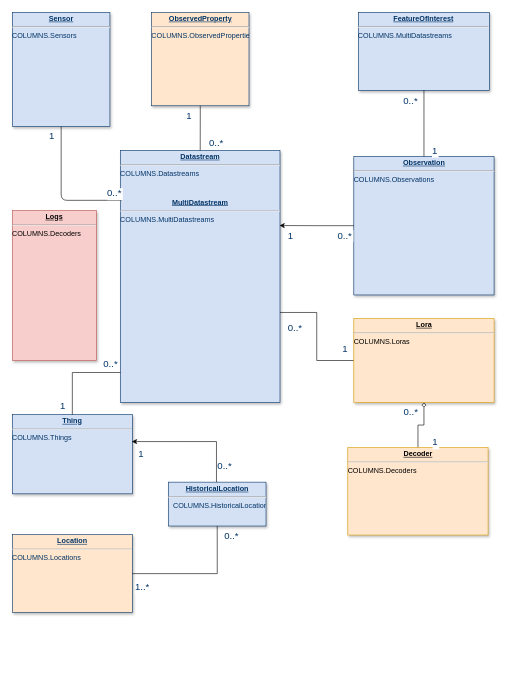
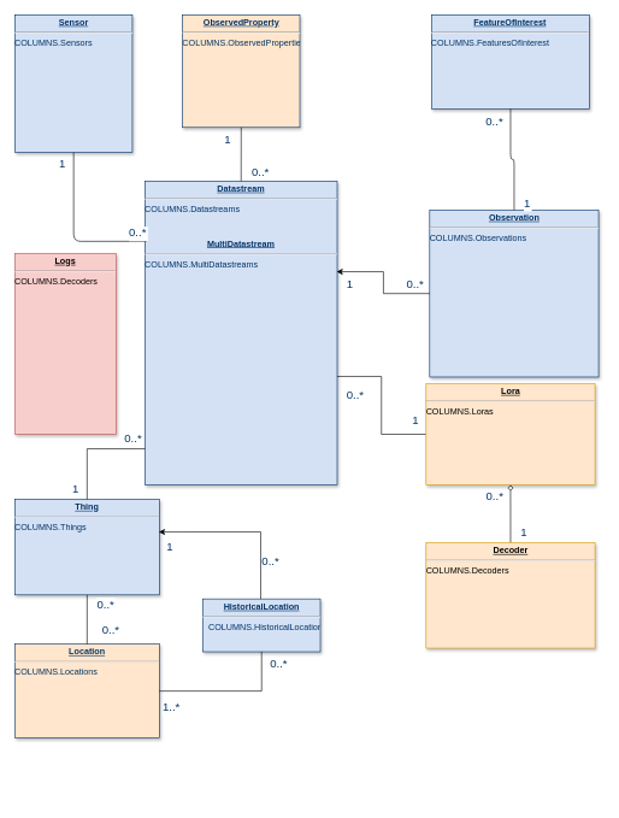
  <mxCell id="0" />
  <mxCell id="1" parent="0" />
  <mxCell id="2" value="" style="group" parent="1" vertex="1" connectable="0"><mxGeometry y="20" width="813.61" height="1089" as="geometry" x="20" /></mxCell>
  <mxCell id="3" value="&lt;p style=&quot;margin: 0px ; margin-top: 4px ; text-align: center ; text-decoration: underline&quot;&gt;&lt;strong&gt;Thing&lt;/strong&gt;&lt;/p&gt;&lt;hr&gt;COLUMNS.Things" style="verticalAlign=top;align=left;overflow=fill;fontSize=12;fontFamily=Helvetica;html=1;strokeColor=#003366;shadow=1;fillColor=#D4E1F5;fontColor=#003366" parent="2" vertex="1"><mxGeometry y="670.004" width="199.84" height="132.063" as="geometry" /></mxCell>
- <mxCell id="4" value="&lt;p style=&quot;margin: 0px; margin-top: 4px; text-align: center; text-decoration: underline;&quot;&gt;&lt;strong&gt;Observation&lt;/strong&gt;&lt;/p&gt;&lt;hr&gt;COLUMNS.Observations" style="verticalAlign=top;align=left;overflow=fill;fontSize=12;fontFamily=Helvetica;html=1;strokeColor=#003366;shadow=1;fillColor=#D4E1F5;fontColor=#003366" parent="2" vertex="1"><mxGeometry x="568.775" y="240.004" width="233.605" height="230.806" as="geometry" /></mxCell>
+ <mxCell id="4" value="&lt;p style=&quot;margin: 0px; margin-top: 4px; text-align: center; text-decoration: underline;&quot;&gt;&lt;strong&gt;Observation&lt;/strong&gt;&lt;/p&gt;&lt;hr&gt;COLUMNS.Observations" style="verticalAlign=top;align=left;overflow=fill;fontSize=12;fontFamily=Helvetica;html=1;strokeColor=#003366;shadow=1;fillColor=#D4E1F5;fontColor=#003366" parent="2" vertex="1"><mxGeometry x="573.775" y="270.004" width="233.605" height="230.806" as="geometry" /></mxCell>
  <mxCell id="5" value="&lt;p style=&quot;margin: 0px; margin-top: 4px; text-align: center; text-decoration: underline;&quot;&gt;&lt;strong&gt;ObservedProperty&lt;/strong&gt;&lt;/p&gt;&lt;hr&gt;COLUMNS.ObservedProperties" style="verticalAlign=top;align=left;overflow=fill;fontSize=12;fontFamily=Helvetica;html=1;strokeColor=#003366;shadow=1;fillColor=#ffe6cc;fontColor=#003366;" parent="2" vertex="1"><mxGeometry x="231.65" width="162.51" height="155.714" as="geometry" /></mxCell>
  <mxCell id="6" value="&lt;p style=&quot;margin: 0px; margin-top: 4px; text-align: center; text-decoration: underline;&quot;&gt;&lt;strong&gt;Sensor&lt;/strong&gt;&lt;/p&gt;&lt;hr&gt;COLUMNS.Sensors" style="verticalAlign=top;align=left;overflow=fill;fontSize=12;fontFamily=Helvetica;html=1;strokeColor=#003366;shadow=1;fillColor=#D4E1F5;fontColor=#003366" parent="2" vertex="1"><mxGeometry width="162.51" height="190.317" as="geometry" /></mxCell>
- <mxCell id="7" value="&lt;p style=&quot;margin: 0px; margin-top: 4px; text-align: center; text-decoration: underline;&quot;&gt;&lt;strong&gt;FeatureOfInterest&lt;/strong&gt;&lt;/p&gt;&lt;hr&gt;COLUMNS.MultiDatastreams" style="verticalAlign=top;align=left;overflow=fill;fontSize=12;fontFamily=Helvetica;html=1;strokeColor=#003366;shadow=1;fillColor=#D4E1F5;fontColor=#003366" parent="2" vertex="1"><mxGeometry x="576.39" width="218.37" height="130" as="geometry" /></mxCell>
+ <mxCell id="7" value="&lt;p style=&quot;margin: 0px; margin-top: 4px; text-align: center; text-decoration: underline;&quot;&gt;&lt;strong&gt;FeatureOfInterest&lt;/strong&gt;&lt;/p&gt;&lt;hr&gt;COLUMNS.FeaturesOfInterest" style="verticalAlign=top;align=left;overflow=fill;fontSize=12;fontFamily=Helvetica;html=1;strokeColor=#003366;shadow=1;fillColor=#D4E1F5;fontColor=#003366" parent="2" vertex="1"><mxGeometry x="576.39" width="218.37" height="130" as="geometry" /></mxCell>
  <mxCell id="8" value="&lt;p style=&quot;margin: 0px; margin-top: 4px; text-align: center; text-decoration: underline;&quot;&gt;&lt;strong&gt;Location&lt;/strong&gt;&lt;/p&gt;&lt;hr&gt;COLUMNS.Locations" style="verticalAlign=top;align=left;overflow=fill;fontSize=12;fontFamily=Helvetica;html=1;strokeColor=#003366;shadow=1;fillColor=#ffe6cc;fontColor=#003366;" parent="2" vertex="1"><mxGeometry y="870" width="199.84" height="130" as="geometry" /></mxCell>
  <mxCell id="9" value="&lt;p style=&quot;margin: 0px; margin-top: 4px; text-align: center; text-decoration: underline;&quot;&gt;&lt;strong&gt;Datastream&lt;/strong&gt;&lt;/p&gt;&lt;hr&gt;&lt;div&gt;COLUMNS.Datastreams&lt;/div&gt;&lt;div&gt;&lt;br&gt;&lt;/div&gt;&lt;div&gt;&lt;br&gt;&lt;/div&gt;&lt;div&gt;&lt;p style=&quot;margin: 0px; margin-top: 4px; text-align: center; text-decoration: underline;&quot;&gt;&lt;strong&gt;MultiDatastream&lt;/strong&gt;&lt;/p&gt;&lt;hr&gt;COLUMNS.MultiDatastreams&lt;/div&gt;" style="verticalAlign=top;align=left;overflow=fill;fontSize=12;fontFamily=Helvetica;html=1;strokeColor=#003366;shadow=1;fillColor=#D4E1F5;fontColor=#003366" parent="2" vertex="1"><mxGeometry x="180" y="230" width="265.8" height="420" as="geometry" /></mxCell>
- <mxCell id="10" value="&lt;p style=&quot;margin: 0px; margin-top: 4px; text-align: center; text-decoration: underline;&quot;&gt;&lt;strong&gt;HistoricalLocation&lt;/strong&gt;&lt;/p&gt;&lt;hr&gt;&lt;p style=&quot;margin: 0px; margin-left: 8px;&quot;&gt;COLUMNS.HistoricalLocations&lt;/p&gt;" style="verticalAlign=top;align=left;overflow=fill;fontSize=12;fontFamily=Helvetica;html=1;strokeColor=#003366;shadow=1;fillColor=#D4E1F5;fontColor=#003366" parent="2" vertex="1"><mxGeometry x="260" y="782.59" width="162.51" height="73.1" as="geometry" /></mxCell>
+ <mxCell id="10" value="&lt;p style=&quot;margin: 0px; margin-top: 4px; text-align: center; text-decoration: underline;&quot;&gt;&lt;strong&gt;HistoricalLocation&lt;/strong&gt;&lt;/p&gt;&lt;hr&gt;&lt;p style=&quot;margin: 0px; margin-left: 8px;&quot;&gt;COLUMNS.HistoricalLocations&lt;/p&gt;" style="verticalAlign=top;align=left;overflow=fill;fontSize=12;fontFamily=Helvetica;html=1;strokeColor=#003366;shadow=1;fillColor=#D4E1F5;fontColor=#003366" parent="2" vertex="1"><mxGeometry x="260" y="807.59" width="162.51" height="73.1" as="geometry" /></mxCell>
  <mxCell id="11" value="" style="endArrow=none;endSize=12;startArrow=none;startSize=14;startFill=0;edgeStyle=orthogonalEdgeStyle;endFill=0;" parent="2" source="5" target="9" edge="1"><mxGeometry x="395.463" y="615.483" as="geometry"><mxPoint x="385.306" y="597.897" as="sourcePoint" /><mxPoint x="547.814" y="597.897" as="targetPoint" /></mxGeometry></mxCell>
  <mxCell id="12" value="1" style="resizable=0;align=left;verticalAlign=top;labelBackgroundColor=#ffffff;fontSize=16;strokeColor=#003366;shadow=1;fillColor=#D4E1F5;fontColor=#003366" parent="11" connectable="0" vertex="1"><mxGeometry x="-1" relative="1" as="geometry"><mxPoint x="-25" as="offset" /></mxGeometry></mxCell>
  <mxCell id="13" value="0..*&#10;" style="resizable=0;align=right;verticalAlign=top;labelBackgroundColor=#ffffff;fontSize=16;strokeColor=#003366;shadow=1;fillColor=#D4E1F5;fontColor=#003366" parent="11" connectable="0" vertex="1"><mxGeometry x="1" relative="1" as="geometry"><mxPoint x="40" y="-28" as="offset" /></mxGeometry></mxCell>
  <mxCell id="14" value="" style="endArrow=none;endSize=12;startArrow=none;startSize=14;startFill=0;edgeStyle=orthogonalEdgeStyle;entryX=1;entryY=0.5;entryDx=0;entryDy=0;endFill=0;exitX=0.5;exitY=1;exitDx=0;exitDy=0;rounded=0;curved=0;" parent="2" source="10" target="8" edge="1"><mxGeometry x="476.717" y="925.264" as="geometry"><mxPoint x="466.56" y="907.679" as="sourcePoint" /><mxPoint x="985.204" y="1336.477" as="targetPoint" /></mxGeometry></mxCell>
  <mxCell id="15" value="0..*" style="resizable=0;align=left;verticalAlign=top;labelBackgroundColor=#ffffff;fontSize=16;strokeColor=#003366;shadow=1;fillColor=#D4E1F5;fontColor=#003366" parent="14" connectable="0" vertex="1"><mxGeometry x="-1" relative="1" as="geometry"><mxPoint x="10" as="offset" /></mxGeometry></mxCell>
  <mxCell id="16" value="1..*" style="resizable=0;align=right;verticalAlign=top;labelBackgroundColor=#ffffff;fontSize=16;strokeColor=#003366;shadow=1;fillColor=#D4E1F5;fontColor=#003366" parent="14" connectable="0" vertex="1"><mxGeometry x="1" relative="1" as="geometry"><mxPoint x="30" y="5" as="offset" /></mxGeometry></mxCell>
  <mxCell id="17" value="" style="endArrow=none;endSize=12;startArrow=none;startSize=14;startFill=0;edgeStyle=orthogonalEdgeStyle;rounded=0;endFill=0;exitX=0.5;exitY=0;exitDx=0;exitDy=0;" parent="2" source="3" edge="1"><mxGeometry x="425.933" y="1441.988" as="geometry"><mxPoint x="415.776" y="1424.403" as="sourcePoint" /><mxPoint x="180" y="600" as="targetPoint" /><Array as="points"><mxPoint x="100" y="600" /><mxPoint x="180" y="600" /></Array></mxGeometry></mxCell>
  <mxCell id="18" value="0..*&#10;" style="resizable=0;align=left;verticalAlign=top;labelBackgroundColor=#ffffff;fontSize=16;strokeColor=#003366;shadow=1;fillColor=#D4E1F5;fontColor=#003366" parent="17" connectable="0" vertex="1"><mxGeometry x="-1" relative="1" as="geometry"><mxPoint x="50" y="-100" as="offset" /></mxGeometry></mxCell>
  <mxCell id="19" value="1" style="resizable=0;align=right;verticalAlign=top;labelBackgroundColor=#ffffff;fontSize=16;strokeColor=#003366;shadow=1;fillColor=#D4E1F5;fontColor=#003366" parent="17" connectable="0" vertex="1"><mxGeometry x="1" relative="1" as="geometry"><mxPoint x="-90" y="40" as="offset" /></mxGeometry></mxCell>
  <mxCell id="20" value="" style="endArrow=none;endSize=12;startArrow=none;startSize=14;startFill=0;edgeStyle=orthogonalEdgeStyle;endFill=0;" parent="2" source="7" target="4" edge="1"><mxGeometry x="1411.137" y="228.608" as="geometry"><mxPoint x="1400.98" y="211.023" as="sourcePoint" /><mxPoint x="1563.488" y="211.023" as="targetPoint" /></mxGeometry></mxCell>
  <mxCell id="21" value="0..*" style="resizable=0;align=left;verticalAlign=top;labelBackgroundColor=#ffffff;fontSize=16;strokeColor=#003366;shadow=1;fillColor=#D4E1F5;fontColor=#003366" parent="20" connectable="0" vertex="1"><mxGeometry x="-1" relative="1" as="geometry"><mxPoint x="-36" y="2" as="offset" /></mxGeometry></mxCell>
  <mxCell id="22" value="1" style="resizable=0;align=right;verticalAlign=top;labelBackgroundColor=#ffffff;fontSize=16;strokeColor=#003366;shadow=1;fillColor=#D4E1F5;fontColor=#003366" parent="20" connectable="0" vertex="1"><mxGeometry x="1" relative="1" as="geometry"><mxPoint x="24" y="-26" as="offset" /></mxGeometry></mxCell>
  <mxCell id="23" value="" style="endArrow=none;endSize=12;startArrow=none;startSize=14;startFill=0;edgeStyle=orthogonalEdgeStyle;endFill=0;exitX=0.008;exitY=0.198;exitDx=0;exitDy=0;exitPerimeter=0;" parent="2" source="9" target="6" edge="1"><mxGeometry x="375.149" y="633.068" as="geometry"><mxPoint x="170" y="310" as="sourcePoint" /><mxPoint x="527.5" y="615.483" as="targetPoint" /><Array as="points" /></mxGeometry></mxCell>
  <mxCell id="24" value="0..*&#10;" style="resizable=0;align=left;verticalAlign=top;labelBackgroundColor=#ffffff;fontSize=16;strokeColor=#003366;shadow=1;fillColor=#D4E1F5;fontColor=#003366" parent="23" connectable="0" vertex="1"><mxGeometry x="-1" relative="1" as="geometry"><mxPoint x="-26" y="-28" as="offset" /></mxGeometry></mxCell>
  <mxCell id="25" value="1" style="resizable=0;align=right;verticalAlign=top;labelBackgroundColor=#ffffff;fontSize=16;strokeColor=#003366;shadow=1;fillColor=#D4E1F5;fontColor=#003366" parent="23" connectable="0" vertex="1"><mxGeometry x="1" relative="1" as="geometry"><mxPoint x="-10" as="offset" /></mxGeometry></mxCell>
+ <mxCell id="26" value="" style="endArrow=none;edgeStyle=orthogonalEdgeStyle;" parent="2" source="8" target="3" edge="1"><mxGeometry x="192.978" y="1670.596" as="geometry"><mxPoint x="182.821" y="1653.011" as="sourcePoint" /><mxPoint x="345.329" y="1653.011" as="targetPoint" /></mxGeometry></mxCell>
+ <mxCell id="27" value="0..*" style="resizable=0;align=left;verticalAlign=bottom;labelBackgroundColor=#ffffff;fontSize=16;strokeColor=#003366;shadow=1;fillColor=#D4E1F5;fontColor=#003366" parent="26" connectable="0" vertex="1"><mxGeometry x="-1" relative="1" as="geometry"><mxPoint x="19" y="-10" as="offset" /></mxGeometry></mxCell>
+ <mxCell id="28" value="0..*" style="resizable=0;align=right;verticalAlign=bottom;labelBackgroundColor=#ffffff;fontSize=16;strokeColor=#003366;shadow=1;fillColor=#D4E1F5;fontColor=#003366" parent="26" connectable="0" vertex="1"><mxGeometry x="1" relative="1" as="geometry"><mxPoint x="39" y="24" as="offset" /></mxGeometry></mxCell>
  <mxCell id="29" value="1" style="resizable=0;align=right;verticalAlign=top;labelBackgroundColor=#ffffff;fontSize=16;strokeColor=#003366;shadow=1;fillColor=#D4E1F5;fontColor=#003366" parent="2" connectable="0" vertex="1"><mxGeometry x="219.998" y="720.003" as="geometry" /></mxCell>
  <mxCell id="30" value="0..*" style="resizable=0;align=right;verticalAlign=bottom;labelBackgroundColor=#ffffff;fontSize=16;strokeColor=#003366;shadow=1;fillColor=#D4E1F5;fontColor=#003366" parent="2" connectable="0" vertex="1"><mxGeometry x="389.996" y="909.996" as="geometry"><mxPoint x="-23" y="-144" as="offset" /></mxGeometry></mxCell>
  <mxCell id="31" value="0..*" style="resizable=0;align=left;verticalAlign=top;labelBackgroundColor=#ffffff;fontSize=16;strokeColor=#003366;shadow=1;fillColor=#D4E1F5;fontColor=#003366" parent="2" connectable="0" vertex="1"><mxGeometry x="540.004" y="355.407" as="geometry" /></mxCell>
  <mxCell id="32" value="1" style="resizable=0;align=left;verticalAlign=top;labelBackgroundColor=#ffffff;fontSize=16;strokeColor=#003366;shadow=1;fillColor=#D4E1F5;fontColor=#003366" parent="2" connectable="0" vertex="1"><mxGeometry x="457.053" y="355.407" as="geometry" /></mxCell>
  <mxCell id="33" style="edgeStyle=orthogonalEdgeStyle;rounded=0;orthogonalLoop=1;jettySize=auto;html=1;endArrow=none;endFill=0;" parent="2" source="34" target="9" edge="1"><mxGeometry relative="1" as="geometry"><Array as="points"><mxPoint x="507" y="580" /><mxPoint x="507" y="500" /></Array></mxGeometry></mxCell>
  <mxCell id="34" value="&lt;p style=&quot;margin: 0px; margin-top: 4px; text-align: center; text-decoration: underline;&quot;&gt;&lt;strong&gt;Lora&lt;/strong&gt;&lt;/p&gt;&lt;hr&gt;COLUMNS.Loras" style="verticalAlign=top;align=left;overflow=fill;fontSize=12;fontFamily=Helvetica;html=1;strokeColor=#d79b00;shadow=1;fillColor=#ffe6cc;" parent="2" vertex="1"><mxGeometry x="568.77" y="510" width="233.61" height="140" as="geometry" /></mxCell>
  <mxCell id="35" style="edgeStyle=orthogonalEdgeStyle;rounded=0;orthogonalLoop=1;jettySize=auto;html=1;entryX=0.5;entryY=1;entryDx=0;entryDy=0;endArrow=diamond;endFill=0;" parent="2" source="36" target="34" edge="1"><mxGeometry relative="1" as="geometry" /></mxCell>
- <mxCell id="36" value="&lt;p style=&quot;margin: 0px; margin-top: 4px; text-align: center; text-decoration: underline;&quot;&gt;&lt;strong&gt;Decoder&lt;/strong&gt;&lt;/p&gt;&lt;hr&gt;&lt;div&gt;COLUMNS.Decoders&lt;/div&gt;&lt;div&gt;&lt;br&gt;&lt;/div&gt;" style="verticalAlign=top;align=left;overflow=fill;fontSize=12;fontFamily=Helvetica;html=1;strokeColor=#d79b00;shadow=1;fillColor=#ffe6cc;" parent="2" vertex="1"><mxGeometry x="558.77" y="725" width="233.61" height="145.682" as="geometry" /></mxCell>
+ <mxCell id="36" value="&lt;p style=&quot;margin: 0px; margin-top: 4px; text-align: center; text-decoration: underline;&quot;&gt;&lt;strong&gt;Decoder&lt;/strong&gt;&lt;/p&gt;&lt;hr&gt;&lt;div&gt;COLUMNS.Decoders&lt;/div&gt;&lt;div&gt;&lt;br&gt;&lt;/div&gt;" style="verticalAlign=top;align=left;overflow=fill;fontSize=12;fontFamily=Helvetica;html=1;strokeColor=#d79b00;shadow=1;fillColor=#ffe6cc;" parent="2" vertex="1"><mxGeometry x="568.77" y="730.0" width="233.61" height="145.682" as="geometry" /></mxCell>
  <mxCell id="37" value="0..*&#10;" style="resizable=0;align=left;verticalAlign=top;labelBackgroundColor=#ffffff;fontSize=16;strokeColor=#003366;shadow=1;fillColor=#D4E1F5;fontColor=#003366" parent="2" connectable="0" vertex="1"><mxGeometry x="457.05" y="510" as="geometry" /></mxCell>
  <mxCell id="38" value="1" style="resizable=0;align=right;verticalAlign=top;labelBackgroundColor=#ffffff;fontSize=16;strokeColor=#003366;shadow=1;fillColor=#D4E1F5;fontColor=#003366" parent="2" connectable="0" vertex="1"><mxGeometry x="560" y="545.004" as="geometry" /></mxCell>
  <mxCell id="39" value="1" style="resizable=0;align=right;verticalAlign=top;labelBackgroundColor=#ffffff;fontSize=16;strokeColor=#003366;shadow=1;fillColor=#D4E1F5;fontColor=#003366" parent="2" connectable="0" vertex="1"><mxGeometry x="710" y="700" as="geometry" /></mxCell>
  <mxCell id="40" value="0..*&#10;" style="resizable=0;align=left;verticalAlign=top;labelBackgroundColor=#ffffff;fontSize=16;strokeColor=#003366;shadow=1;fillColor=#D4E1F5;fontColor=#003366" parent="2" connectable="0" vertex="1"><mxGeometry x="650" y="649.997" as="geometry" /></mxCell>
  <mxCell id="41" style="edgeStyle=orthogonalEdgeStyle;rounded=0;orthogonalLoop=1;jettySize=auto;html=1;entryX=0.996;entryY=0.341;entryDx=0;entryDy=0;entryPerimeter=0;" edge="1" parent="2" source="10" target="3"><mxGeometry relative="1" as="geometry"><Array as="points"><mxPoint x="340" y="715" /></Array></mxGeometry></mxCell>
  <mxCell id="42" style="edgeStyle=orthogonalEdgeStyle;rounded=0;orthogonalLoop=1;jettySize=auto;html=1;entryX=0.997;entryY=0.298;entryDx=0;entryDy=0;entryPerimeter=0;" edge="1" parent="2" source="4" target="9"><mxGeometry relative="1" as="geometry" /></mxCell>
  <mxCell id="43" value="&lt;p style=&quot;margin: 0px; margin-top: 4px; text-align: center; text-decoration: underline;&quot;&gt;&lt;strong&gt;Logs&lt;/strong&gt;&lt;/p&gt;&lt;hr&gt;COLUMNS.Decoders" style="verticalAlign=top;align=left;overflow=fill;fontSize=12;fontFamily=Helvetica;html=1;strokeColor=#b85450;shadow=1;fillColor=#f8cecc;" vertex="1" parent="2"><mxGeometry y="330" width="140" height="250" as="geometry" /></mxCell>
